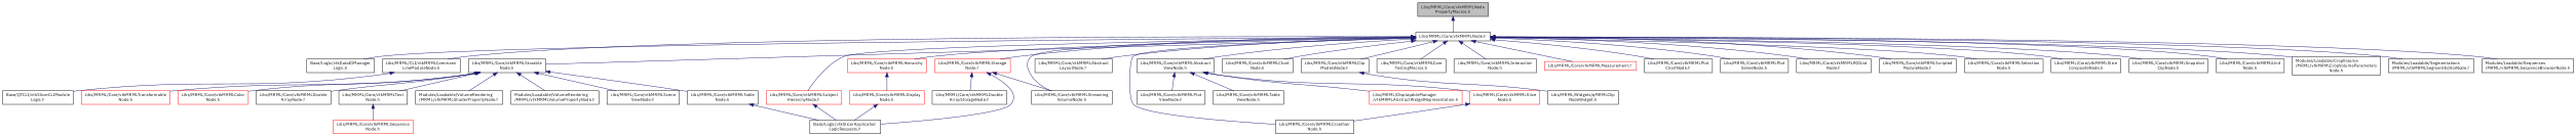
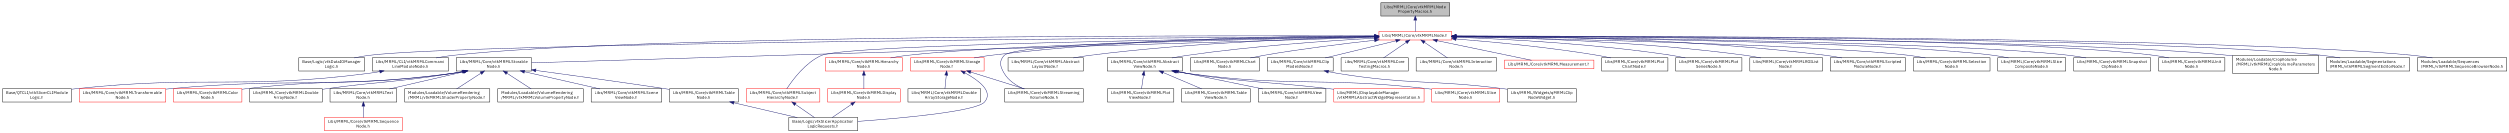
  digraph {
    fontname="IBM Plex Sans"
    node [color=black fontname="IBM Plex Sans" fontsize=10 shape=record]
    edge [color=midnightblue dir=back fontname="IBM Plex Sans" fontsize=10 labelfontname=Helvetica labelfontsize=10 style=solid]
    n1 [fillcolor=grey75 fontcolor=black height=0.2 label="Libs/MRML/Core/vtkMRMLNode\lPropertyMacros.h" style=filled width=0.4]
-   n2 [height=0.2 label="Libs/MRML/Core/vtkMRMLNode.h" width=0.4]
+   n2 [color=red height=0.2 label="Libs/MRML/Core/vtkMRMLNode.h" width=0.4]
    n3 [height=0.2 label="Base/Logic/vtkDataIOManager\lLogic.h" width=0.4]
    n4 [height=0.2 label="Libs/MRML/CLI/vtkMRMLCommand\lLineModuleNode.h" width=0.4]
    n5 [height=0.2 label="Libs/MRML/Core/vtkMRMLStorable\lNode.h" width=0.4]
    n6 [height=0.2 label="Libs/MRML/Core/vtkMRMLAbstract\lLayoutNode.h" width=0.4]
    n7 [height=0.2 label="Libs/MRML/Core/vtkMRMLAbstract\lViewNode.h" width=0.4]
-   n8 [height=0.2 label="Libs/MRML/Core/vtkMRMLCrosshair\lNode.h" width=0.4]
    n9 [height=0.2 label="Libs/MRML/Core/vtkMRMLChart\lNode.h" width=0.4]
    n10 [height=0.2 label="Libs/MRML/Core/vtkMRMLClip\lModelsNode.h" width=0.4]
    n11 [color=red height=0.2 label="Libs/MRML/Core/vtkMRMLStorage\lNode.h" width=0.4]
    n12 [height=0.2 label="Libs/MRML/Core/vtkMRMLStreaming\lVolumeNode.h" width=0.4]
    n13 [height=0.2 label="Libs/MRML/Core/vtkMRMLCore\lTestingMacros.h" width=0.4]
    n14 [color=red height=0.2 label="Libs/MRML/Core/vtkMRMLHierarchy\lNode.h" width=0.4]
    n15 [height=0.2 label="Libs/MRML/Core/vtkMRMLInteraction\lNode.h" width=0.4]
    n16 [color=red height=0.2 label="Libs/MRML/Core/vtkMRMLMeasurement.h" width=0.4]
    n17 [height=0.2 label="Libs/MRML/Core/vtkMRMLPlot\lChartNode.h" width=0.4]
    n18 [height=0.2 label="Libs/MRML/Core/vtkMRMLPlot\lSeriesNode.h" width=0.4]
    n19 [height=0.2 label="Libs/MRML/Core/vtkMRMLROIList\lNode.h" width=0.4]
    n20 [height=0.2 label="Libs/MRML/Core/vtkMRMLScripted\lModuleNode.h" width=0.4]
    n21 [height=0.2 label="Libs/MRML/Core/vtkMRMLSelection\lNode.h" width=0.4]
    n22 [height=0.2 label="Libs/MRML/Core/vtkMRMLSlice\lCompositeNode.h" width=0.4]
    n23 [height=0.2 label="Libs/MRML/Core/vtkMRMLSnapshot\lClipNode.h" width=0.4]
    n24 [color=red height=0.2 label="Libs/MRML/Core/vtkMRMLSubject\lHierarchyNode.h" width=0.4]
    n25 [height=0.2 label="Libs/MRML/Core/vtkMRMLUnit\lNode.h" width=0.4]
    n26 [height=0.2 label="Modules/Loadable/CropVolume\l/MRML/vtkMRMLCropVolumeParameters\lNode.h" width=0.4]
    n27 [height=0.2 label="Modules/Loadable/Segmentations\l/MRML/vtkMRMLSegmentEditorNode.h" width=0.4]
    n28 [height=0.2 label="Modules/Loadable/Sequences\l/MRML/vtkMRMLSequenceBrowserNode.h" width=0.4]
    n29 [height=0.2 label="Base/QTCLI/vtkSlicerCLIModule\lLogic.h" width=0.4]
    n30 [color=red height=0.2 label="Libs/MRML/Core/vtkMRMLTransformable\lNode.h" width=0.4]
    n31 [color=red height=0.2 label="Libs/MRML/Core/vtkMRMLColor\lNode.h" width=0.4]
    n32 [height=0.2 label="Libs/MRML/Core/vtkMRMLDouble\lArrayNode.h" width=0.4]
    n33 [height=0.2 label="Libs/MRML/Core/vtkMRMLScene\lViewNode.h" width=0.4]
    n34 [height=0.2 label="Libs/MRML/Core/vtkMRMLTable\lNode.h" width=0.4]
    n35 [height=0.2 label="Libs/MRML/Core/vtkMRMLText\lNode.h" width=0.4]
    n36 [height=0.2 label="Modules/Loadable/VolumeRendering\l/MRML/vtkMRMLShaderPropertyNode.h" width=0.4]
    n37 [height=0.2 label="Modules/Loadable/VolumeRendering\l/MRML/vtkMRMLVolumePropertyNode.h" width=0.4]
    n38 [color=red height=0.2 label="Libs/MRML/Core/vtkMRMLSlice\lNode.h" width=0.4]
    n39 [height=0.2 label="Libs/MRML/Core/vtkMRMLPlot\lViewNode.h" width=0.4]
    n40 [height=0.2 label="Libs/MRML/Core/vtkMRMLTable\lViewNode.h" width=0.4]
+   n41 [height=0.2 label="Libs/MRML/Core/vtkMRMLView\lNode.h" width=0.4]
    n42 [color=red height=0.2 label="Libs/MRML/DisplayableManager\l/vtkMRMLAbstractWidgetRepresentation.h" width=0.4]
    n43 [height=0.2 label="Libs/MRML/Widgets/qMRMLClip\lNodeWidget.h" width=0.4]
    n44 [height=0.2 label="Base/Logic/vtkSlicerApplication\lLogicRequests.h" width=0.4]
    n45 [height=0.2 label="Libs/MRML/Core/vtkMRMLDouble\lArrayStorageNode.h" width=0.4]
    n46 [color=red height=0.2 label="Libs/MRML/Core/vtkMRMLDisplay\lNode.h" width=0.4]
    n47 [color=red height=0.2 label="Libs/MRML/Core/vtkMRMLSequence\lNode.h" width=0.4]
    n1 -> n2
    n2 -> n3
    n2 -> n4
    n2 -> n5
    n2 -> n6
    n2 -> n7
-   n2 -> n8
    n2 -> n9
    n2 -> n10
    n2 -> n11
    n2 -> n12
    n2 -> n13
    n2 -> n14
    n2 -> n15
    n2 -> n16
    n2 -> n17
    n2 -> n18
    n2 -> n19
    n2 -> n20
    n2 -> n21
    n2 -> n22
    n2 -> n23
    n2 -> n24
    n2 -> n25
    n2 -> n26
    n2 -> n27
    n2 -> n28
    n4 -> n29
    n5 -> n30
    n5 -> n31
    n5 -> n32
    n5 -> n33
    n5 -> n34
    n5 -> n35
    n5 -> n36
    n5 -> n37
    n7 -> n38
    n7 -> n39
    n7 -> n40
+   n7 -> n41
    n7 -> n42
    n10 -> n43
    n11 -> n12
    n11 -> n44
    n11 -> n45
    n14 -> n46
    n24 -> n44
    n34 -> n44
    n35 -> n47
-   n38 -> n8
    n46 -> n44
  }
